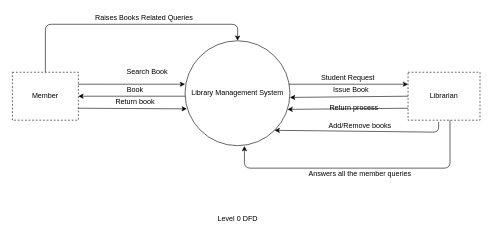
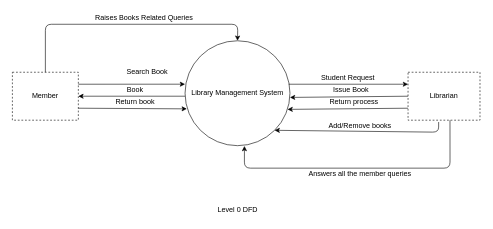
  <mxCell id="0" />
  <mxCell id="1" parent="0" />
  <mxCell id="2" value="Library Management System" style="ellipse;whiteSpace=wrap;html=1;aspect=fixed;" parent="1" vertex="1"><mxGeometry x="308" y="67.5" width="175" height="175" as="geometry" /></mxCell>
  <mxCell id="3" value="Member" style="rounded=0;whiteSpace=wrap;html=1;dashed=1;" parent="1" vertex="1"><mxGeometry x="20" y="120" width="110" height="80" as="geometry" /></mxCell>
  <mxCell id="4" value="" style="endArrow=classic;html=1;exitX=1;exitY=0.25;exitDx=0;exitDy=0;entryX=0;entryY=0.414;entryDx=0;entryDy=0;entryPerimeter=0;" parent="1" source="3" target="2" edge="1"><mxGeometry width="50" height="50" relative="1" as="geometry"><mxPoint x="370" y="200" as="sourcePoint" /><mxPoint x="420" y="150" as="targetPoint" /></mxGeometry></mxCell>
  <mxCell id="5" value="Search Book" style="text;html=1;strokeColor=none;fillColor=none;align=center;verticalAlign=middle;whiteSpace=wrap;rounded=0;" parent="1" vertex="1"><mxGeometry x="200" y="110" width="90" height="20" as="geometry" /></mxCell>
  <mxCell id="6" value="Librarian" style="rounded=0;whiteSpace=wrap;html=1;dashed=1;" parent="1" vertex="1"><mxGeometry x="680" y="120" width="120" height="80" as="geometry" /></mxCell>
  <mxCell id="7" value="" style="endArrow=classic;html=1;entryX=0;entryY=0.25;entryDx=0;entryDy=0;" parent="1" target="6" edge="1"><mxGeometry width="50" height="50" relative="1" as="geometry"><mxPoint x="481" y="140" as="sourcePoint" /><mxPoint x="420" y="120" as="targetPoint" /></mxGeometry></mxCell>
  <mxCell id="8" value="Student Request" style="text;html=1;strokeColor=none;fillColor=none;align=center;verticalAlign=middle;whiteSpace=wrap;rounded=0;" parent="1" vertex="1"><mxGeometry x="520" y="120" width="120" height="20" as="geometry" /></mxCell>
  <mxCell id="9" value="" style="endArrow=classic;html=1;exitX=0;exitY=0.5;exitDx=0;exitDy=0;" parent="1" source="6" edge="1"><mxGeometry width="50" height="50" relative="1" as="geometry"><mxPoint x="370" y="170" as="sourcePoint" /><mxPoint x="483" y="162" as="targetPoint" /></mxGeometry></mxCell>
  <mxCell id="10" value="Issue Book" style="text;html=1;strokeColor=none;fillColor=none;align=center;verticalAlign=middle;whiteSpace=wrap;rounded=0;" parent="1" vertex="1"><mxGeometry x="540" y="140" width="90" height="20" as="geometry" /></mxCell>
  <mxCell id="11" value="" style="endArrow=classic;html=1;entryX=1;entryY=0.5;entryDx=0;entryDy=0;" parent="1" target="3" edge="1"><mxGeometry width="50" height="50" relative="1" as="geometry"><mxPoint x="308" y="160" as="sourcePoint" /><mxPoint x="420" y="120" as="targetPoint" /></mxGeometry></mxCell>
  <mxCell id="12" value="Book" style="text;html=1;strokeColor=none;fillColor=none;align=center;verticalAlign=middle;whiteSpace=wrap;rounded=0;" parent="1" vertex="1"><mxGeometry x="205" y="140" width="40" height="20" as="geometry" /></mxCell>
  <mxCell id="13" value="" style="endArrow=classic;html=1;exitX=1;exitY=0.75;exitDx=0;exitDy=0;entryX=0.017;entryY=0.649;entryDx=0;entryDy=0;entryPerimeter=0;" parent="1" source="3" target="2" edge="1"><mxGeometry width="50" height="50" relative="1" as="geometry"><mxPoint x="370" y="170" as="sourcePoint" /><mxPoint x="311" y="182" as="targetPoint" /></mxGeometry></mxCell>
  <mxCell id="14" value="Return book" style="text;html=1;strokeColor=none;fillColor=none;align=center;verticalAlign=middle;whiteSpace=wrap;rounded=0;" parent="1" vertex="1"><mxGeometry x="190" y="160" width="70" height="20" as="geometry" /></mxCell>
  <mxCell id="15" value="" style="endArrow=classic;html=1;exitX=0;exitY=0.75;exitDx=0;exitDy=0;entryX=0.977;entryY=0.654;entryDx=0;entryDy=0;entryPerimeter=0;" parent="1" source="6" target="2" edge="1"><mxGeometry width="50" height="50" relative="1" as="geometry"><mxPoint x="370" y="170" as="sourcePoint" /><mxPoint x="420" y="120" as="targetPoint" /></mxGeometry></mxCell>
- <mxCell id="16" value="Return process" style="text;html=1;strokeColor=none;fillColor=none;align=center;verticalAlign=middle;whiteSpace=wrap;rounded=0;" parent="1" vertex="1"><mxGeometry x="540" y="170" width="100" height="20" as="geometry" /></mxCell>
+ <mxCell id="16" value="Return process" style="text;html=1;strokeColor=none;fillColor=none;align=center;verticalAlign=middle;whiteSpace=wrap;rounded=0;" parent="1" vertex="1"><mxGeometry x="540" y="160" width="100" height="20" as="geometry" /></mxCell>
  <mxCell id="17" value="" style="endArrow=classic;html=1;exitX=0.5;exitY=0;exitDx=0;exitDy=0;entryX=0.5;entryY=0;entryDx=0;entryDy=0;" parent="1" source="3" target="2" edge="1"><mxGeometry width="50" height="50" relative="1" as="geometry"><mxPoint x="370" y="170" as="sourcePoint" /><mxPoint x="390" y="40" as="targetPoint" /><Array as="points"><mxPoint x="75" y="40" /><mxPoint x="396" y="40" /></Array></mxGeometry></mxCell>
  <mxCell id="18" value="Raises Books Related Queries" style="text;html=1;strokeColor=none;fillColor=none;align=center;verticalAlign=middle;whiteSpace=wrap;rounded=0;" parent="1" vertex="1"><mxGeometry x="125" y="20" width="230" height="20" as="geometry" /></mxCell>
  <mxCell id="19" value="" style="endArrow=classic;html=1;exitX=0.583;exitY=1;exitDx=0;exitDy=0;exitPerimeter=0;entryX=0.566;entryY=1.003;entryDx=0;entryDy=0;entryPerimeter=0;" parent="1" source="6" target="2" edge="1"><mxGeometry width="50" height="50" relative="1" as="geometry"><mxPoint x="370" y="170" as="sourcePoint" /><mxPoint x="420" y="120" as="targetPoint" /><Array as="points"><mxPoint x="750" y="280" /><mxPoint x="407" y="280" /></Array></mxGeometry></mxCell>
  <mxCell id="20" value="Answers all the member queries" style="text;html=1;strokeColor=none;fillColor=none;align=center;verticalAlign=middle;whiteSpace=wrap;rounded=0;" parent="1" vertex="1"><mxGeometry x="510" y="280" width="180" height="20" as="geometry" /></mxCell>
  <mxCell id="21" value="" style="endArrow=classic;html=1;exitX=0.425;exitY=1.038;exitDx=0;exitDy=0;exitPerimeter=0;entryX=1;entryY=1;entryDx=0;entryDy=0;" parent="1" source="6" target="2" edge="1"><mxGeometry width="50" height="50" relative="1" as="geometry"><mxPoint x="370" y="170" as="sourcePoint" /><mxPoint x="420" y="120" as="targetPoint" /><Array as="points"><mxPoint x="731" y="220" /></Array></mxGeometry></mxCell>
  <mxCell id="22" value="Add/Remove books" style="text;html=1;strokeColor=none;fillColor=none;align=center;verticalAlign=middle;whiteSpace=wrap;rounded=0;" parent="1" vertex="1"><mxGeometry x="540" y="200" width="120" height="20" as="geometry" /></mxCell>
- <mxCell id="23" value="Level 0 DFD" style="text;html=1;strokeColor=none;fillColor=none;align=center;verticalAlign=middle;whiteSpace=wrap;rounded=0;" parent="1" vertex="1"><mxGeometry x="340.5" y="355" width="110" height="20" as="geometry" /></mxCell>
+ <mxCell id="23" value="Level 0 DFD" style="text;html=1;strokeColor=none;fillColor=none;align=center;verticalAlign=middle;whiteSpace=wrap;rounded=0;" parent="1" vertex="1"><mxGeometry x="340.5" y="340" width="110" height="20" as="geometry" /></mxCell>
